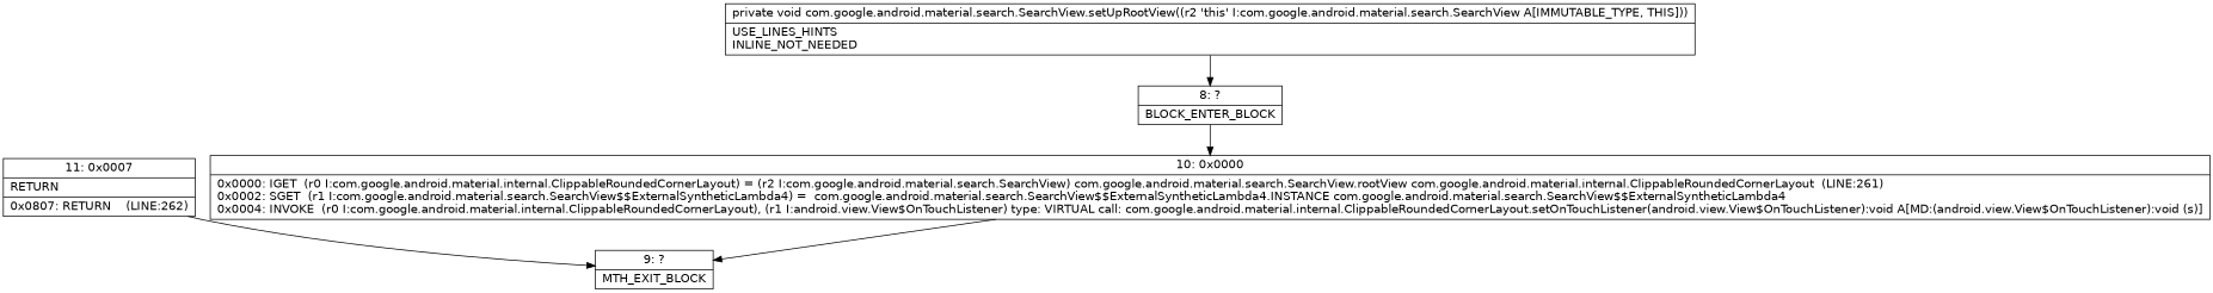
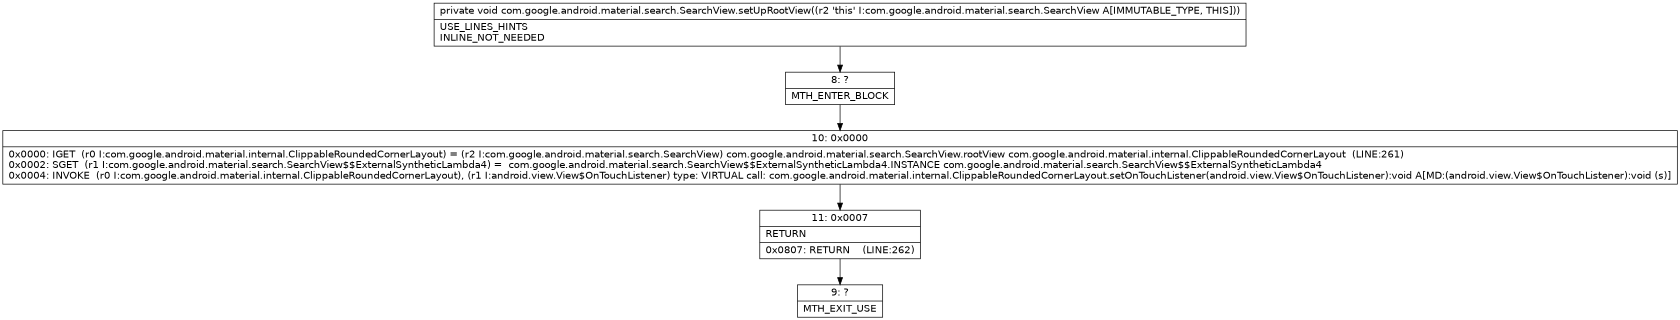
  digraph {
    fontname="DejaVu Sans"
    node [fontname="DejaVu Sans" shape=record]
    edge [fontname="DejaVu Sans"]
-   n1 [label="{8\:\ ?|BLOCK_ENTER_BLOCK\l}"]
+   n1 [label="{8\:\ ?|MTH_ENTER_BLOCK\l}"]
    n2 [label="{10\:\ 0x0000|0x0000: IGET  (r0 I:com.google.android.material.internal.ClippableRoundedCornerLayout) = (r2 I:com.google.android.material.search.SearchView) com.google.android.material.search.SearchView.rootView com.google.android.material.internal.ClippableRoundedCornerLayout  (LINE:261)\l0x0002: SGET  (r1 I:com.google.android.material.search.SearchView$$ExternalSyntheticLambda4) =  com.google.android.material.search.SearchView$$ExternalSyntheticLambda4.INSTANCE com.google.android.material.search.SearchView$$ExternalSyntheticLambda4 \l0x0004: INVOKE  (r0 I:com.google.android.material.internal.ClippableRoundedCornerLayout), (r1 I:android.view.View$OnTouchListener) type: VIRTUAL call: com.google.android.material.internal.ClippableRoundedCornerLayout.setOnTouchListener(android.view.View$OnTouchListener):void A[MD:(android.view.View$OnTouchListener):void (s)]\l}"]
    n3 [label="{11\:\ 0x0007|RETURN\l|0x0807: RETURN    (LINE:262)\l}"]
-   n4 [label="{9\:\ ?|MTH_EXIT_BLOCK\l}"]
+   n4 [label="{9\:\ ?|MTH_EXIT_USE\l}"]
    n5 [label="{private void com.google.android.material.search.SearchView.setUpRootView((r2 'this' I:com.google.android.material.search.SearchView A[IMMUTABLE_TYPE, THIS]))  | USE_LINES_HINTS\lINLINE_NOT_NEEDED\l}"]
    n1 -> n2
-   n2 -> n4
+   n2 -> n3
    n3 -> n4
    n5 -> n1
  }
